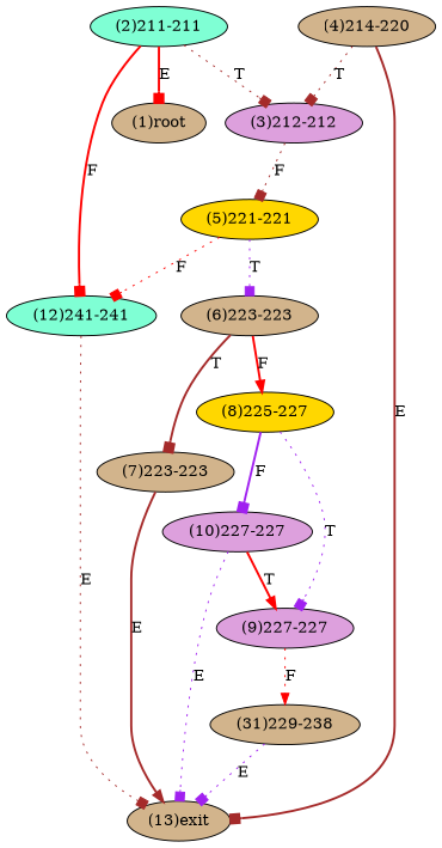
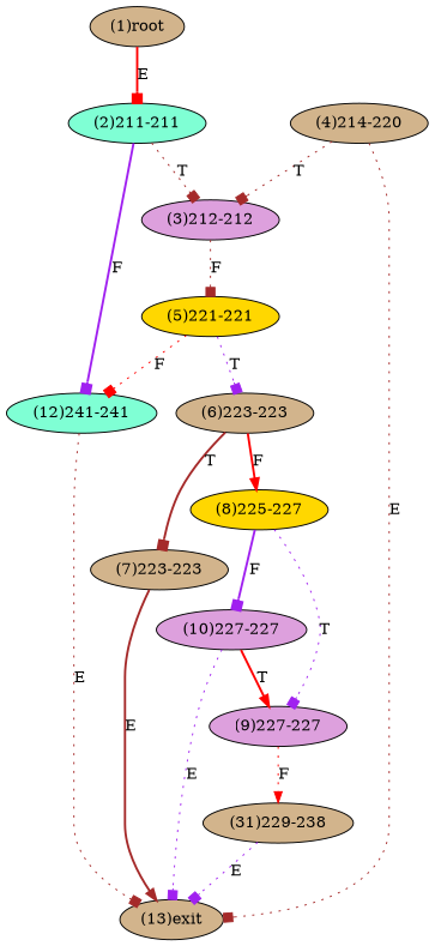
  digraph {
    node [fillcolor=tan style=filled]
    edge [arrowhead=box color=brown style=dotted]
    n1 [label="(1)root"]
    n2 [fillcolor=aquamarine label="(2)211-211"]
    n3 [fillcolor=plum label="(3)212-212"]
    n4 [fillcolor=aquamarine label="(12)241-241"]
    n5 [fillcolor=gold label="(5)221-221"]
    n6 [label="(13)exit"]
    n7 [label="(4)214-220"]
    n8 [label="(6)223-223"]
    n9 [label="(7)223-223"]
    n10 [fillcolor=gold label="(8)225-227"]
    n11 [fillcolor=plum label="(9)227-227"]
    n12 [fillcolor=plum label="(10)227-227"]
    n13 [label="(31)229-238"]
-   n2 -> n1 [color=red label=E style=bold]
+   n1 -> n2 [color=red label=E style=bold]
    n2 -> n3 [label=T]
-   n2 -> n4 [color=red label=F style=bold]
+   n2 -> n4 [color=purple label=F style=bold]
    n3 -> n5 [label=F]
    n4 -> n6 [label=E]
    n5 -> n4 [color=red label=F]
    n5 -> n8 [color=purple label=T]
    n7 -> n3 [label=T]
-   n7 -> n6 [label=E style=bold]
+   n7 -> n6 [label=E]
    n8 -> n9 [label=T style=bold]
    n8 -> n10 [arrowhead=normal color=red label=F style=bold]
    n9 -> n6 [arrowhead=normal label=E style=bold]
    n10 -> n11 [color=purple label=T]
    n10 -> n12 [color=purple label=F style=bold]
    n11 -> n13 [arrowhead=normal color=red label=F]
    n12 -> n6 [color=purple label=E]
    n12 -> n11 [arrowhead=normal color=red label=T style=bold]
    n13 -> n6 [color=purple label=E]
  }
